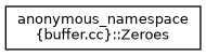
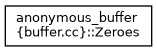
  digraph {
    rankdir=LR
-   n1 [color=black fillcolor=white fontname=Helvetica fontsize=10 height=0.2 label="anonymous_namespace\l\{buffer.cc\}::Zeroes" shape=record style=filled width=0.4]
+   n1 [color=black fillcolor=white fontname=Helvetica fontsize=10 height=0.2 label="anonymous_buffer\l\{buffer.cc\}::Zeroes" shape=record style=filled width=0.4]
  }
